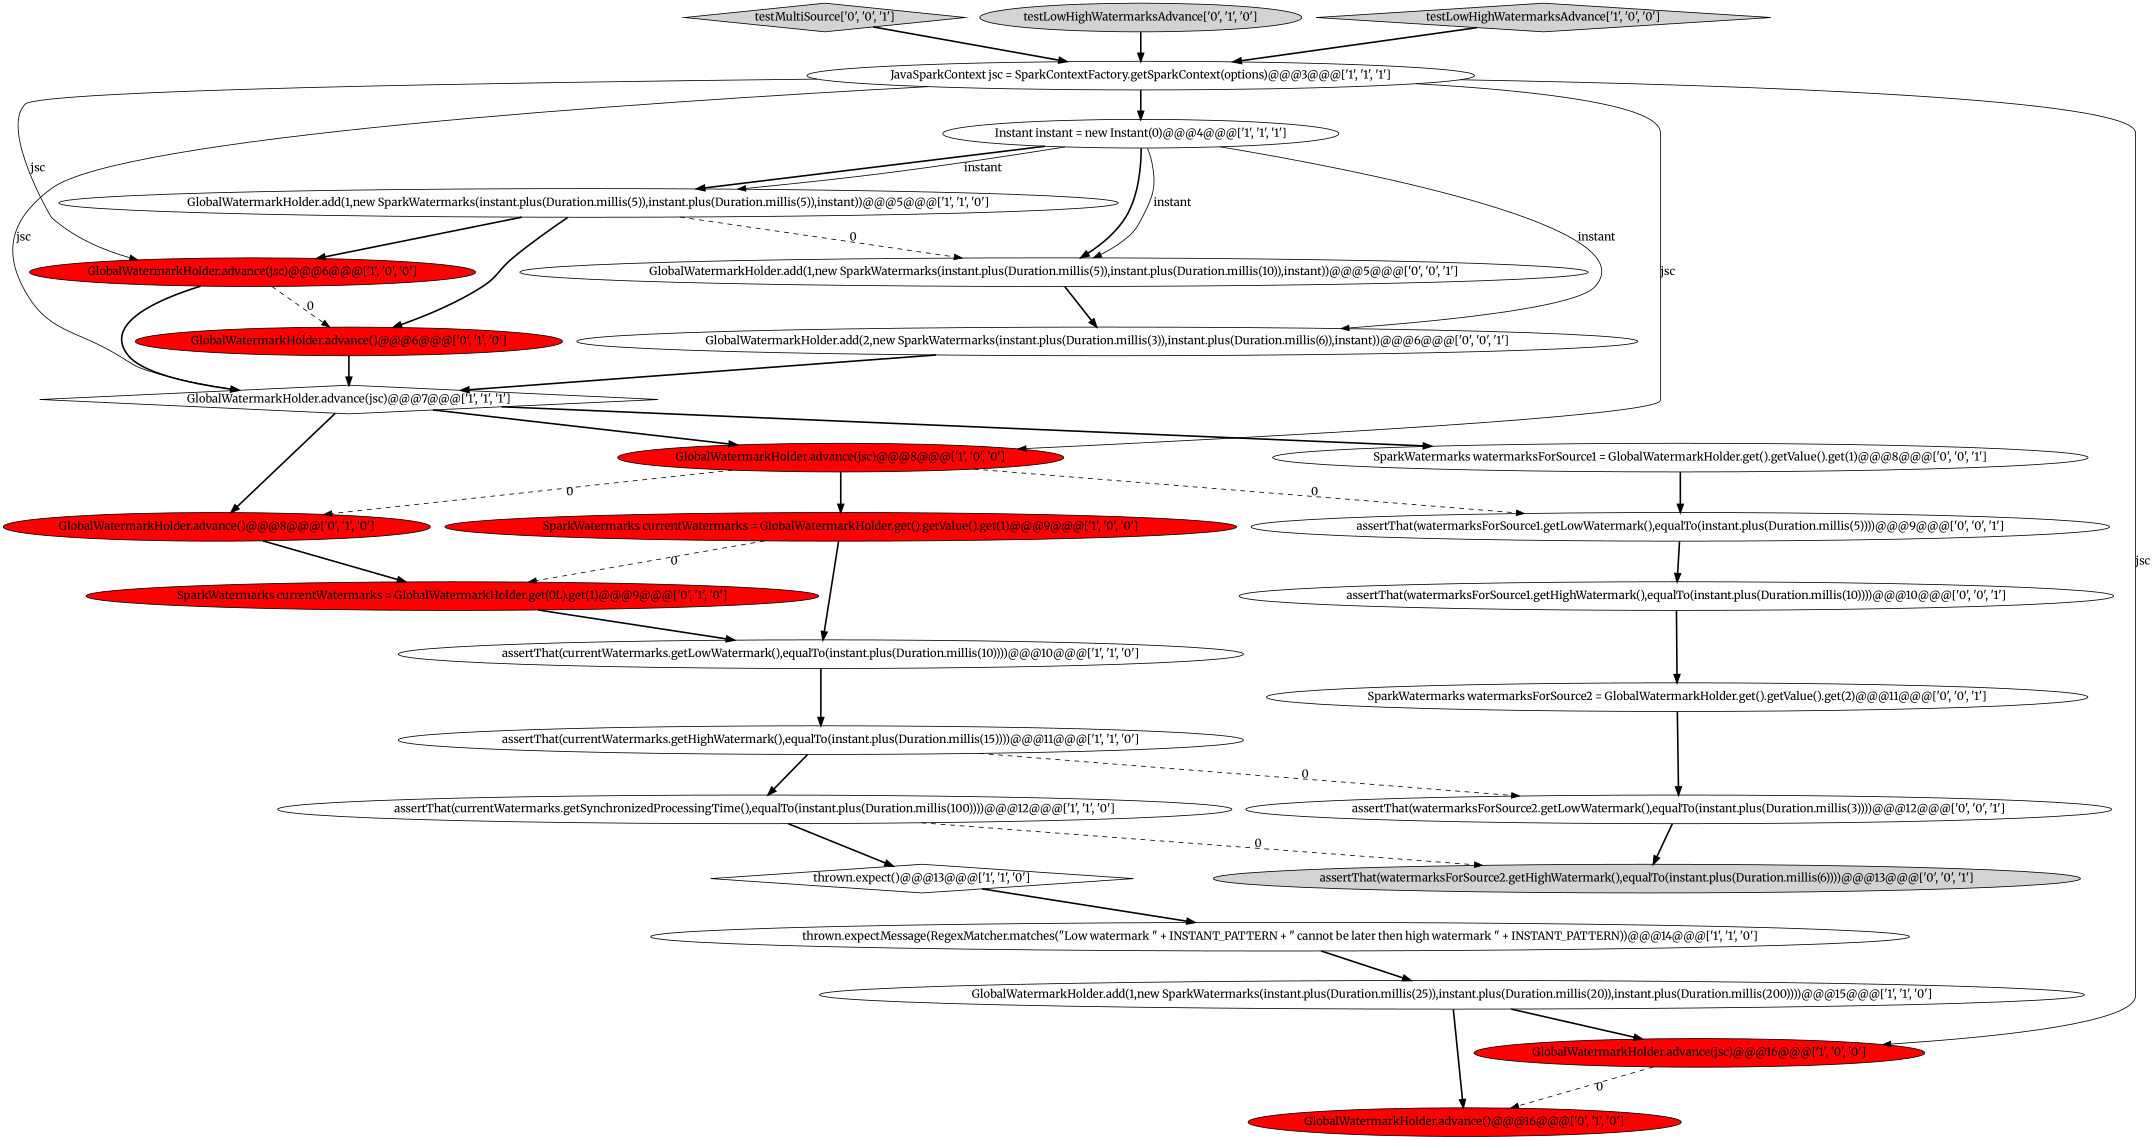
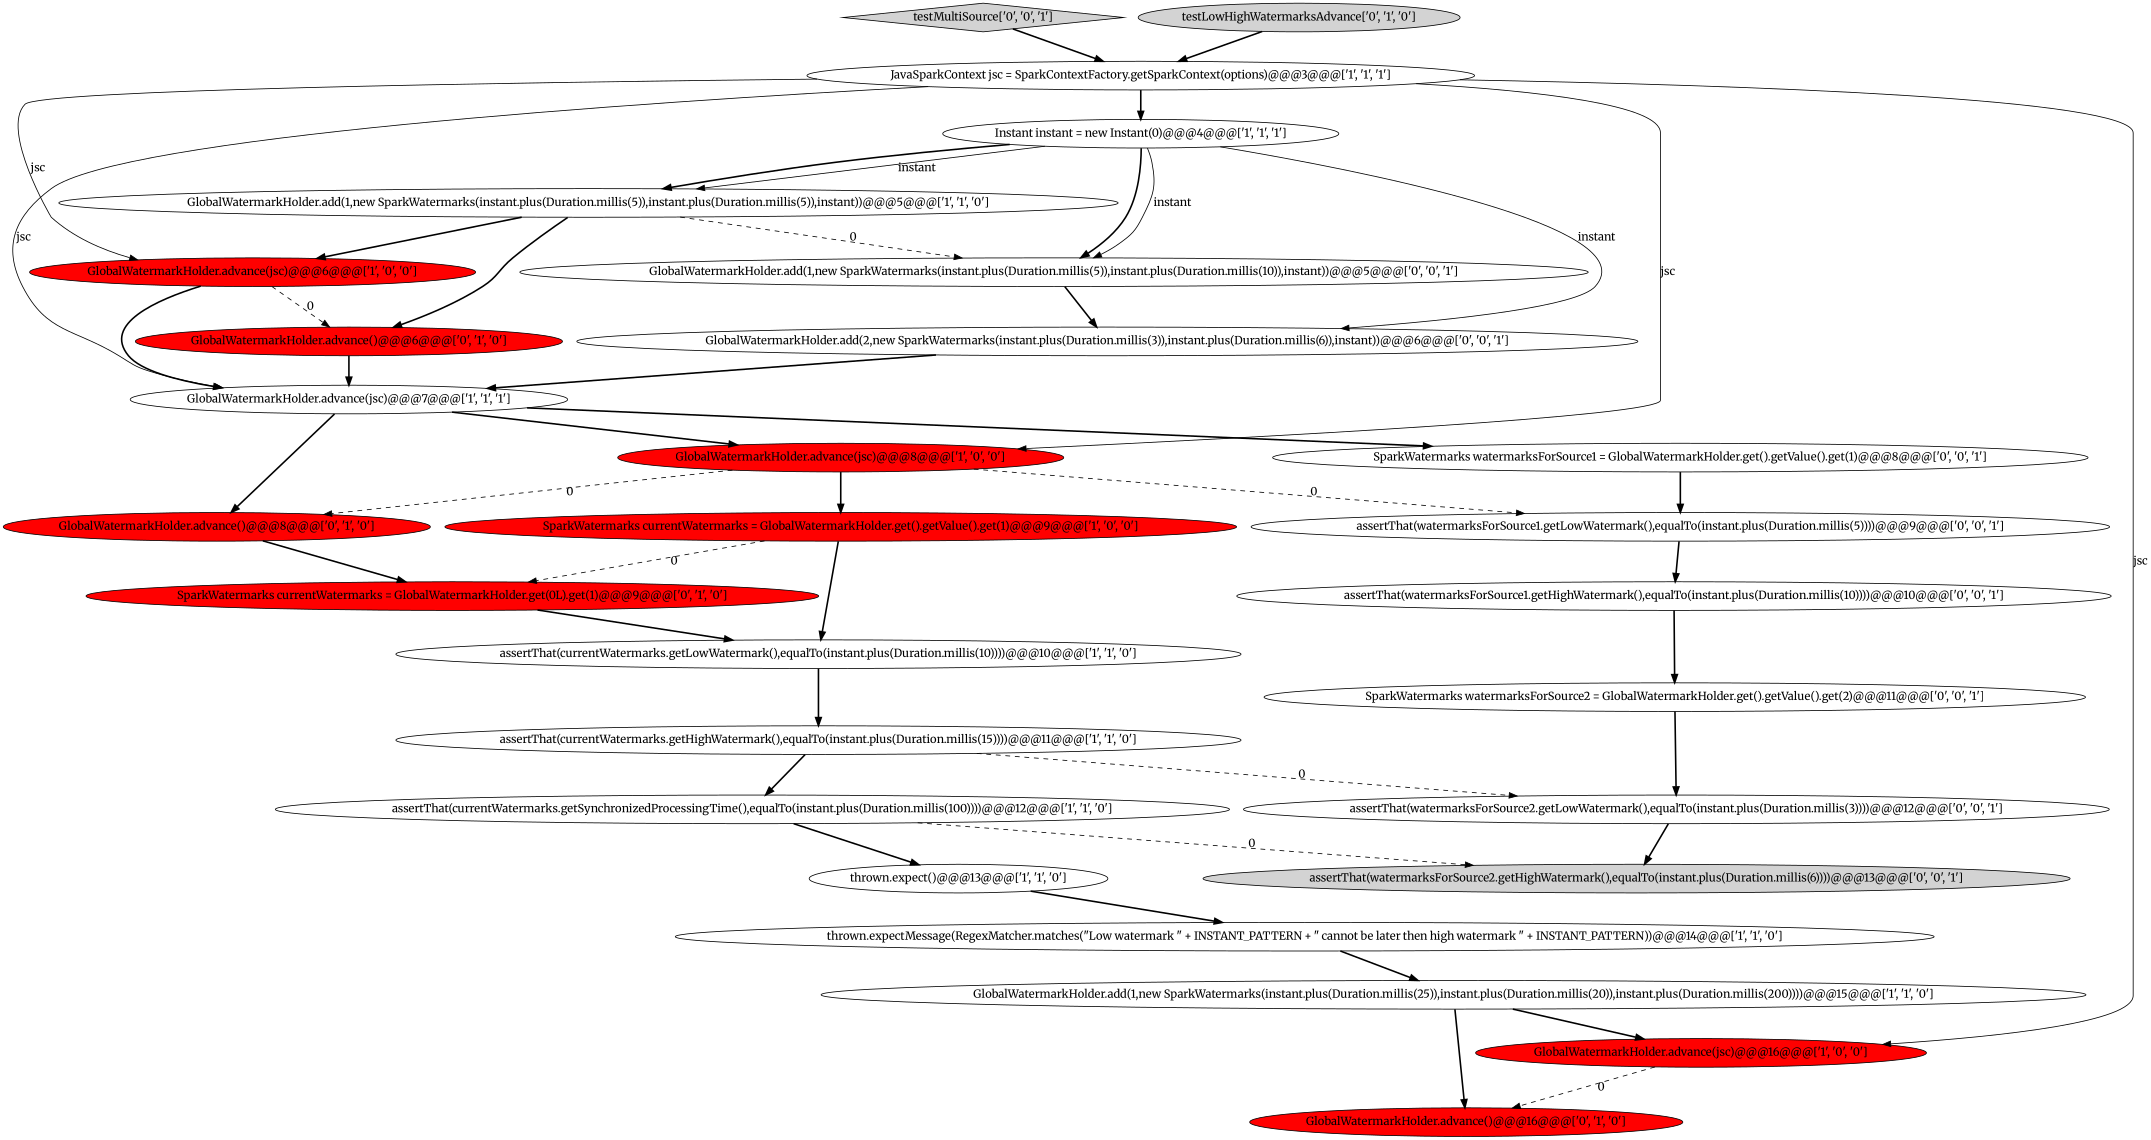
  digraph {
    fontname=Merriweather
    node [fillcolor=white fontname=Merriweather shape=ellipse style=filled]
    edge [fontname=Merriweather style=bold]
    n1 [label="assertThat(watermarksForSource2.getLowWatermark(),equalTo(instant.plus(Duration.millis(3))))@@@12@@@['0', '0', '1']"]
    n2 [fillcolor=lightgray label="assertThat(watermarksForSource2.getHighWatermark(),equalTo(instant.plus(Duration.millis(6))))@@@13@@@['0', '0', '1']"]
    n3 [label="GlobalWatermarkHolder.add(1,new SparkWatermarks(instant.plus(Duration.millis(5)),instant.plus(Duration.millis(10)),instant))@@@5@@@['0', '0', '1']"]
    n4 [label="GlobalWatermarkHolder.add(2,new SparkWatermarks(instant.plus(Duration.millis(3)),instant.plus(Duration.millis(6)),instant))@@@6@@@['0', '0', '1']"]
-   n5 [label="GlobalWatermarkHolder.advance(jsc)@@@7@@@['1', '1', '1']" shape=diamond]
+   n5 [label="GlobalWatermarkHolder.advance(jsc)@@@7@@@['1', '1', '1']"]
    n6 [fillcolor=red label="GlobalWatermarkHolder.advance()@@@6@@@['0', '1', '0']"]
    n7 [fillcolor=red label="GlobalWatermarkHolder.advance(jsc)@@@8@@@['1', '0', '0']"]
    n8 [fillcolor=red label="GlobalWatermarkHolder.advance()@@@8@@@['0', '1', '0']"]
    n9 [label="SparkWatermarks watermarksForSource1 = GlobalWatermarkHolder.get().getValue().get(1)@@@8@@@['0', '0', '1']"]
    n10 [label="GlobalWatermarkHolder.add(1,new SparkWatermarks(instant.plus(Duration.millis(5)),instant.plus(Duration.millis(5)),instant))@@@5@@@['1', '1', '0']"]
    n11 [fillcolor=red label="GlobalWatermarkHolder.advance(jsc)@@@6@@@['1', '0', '0']"]
    n12 [fillcolor=red label="SparkWatermarks currentWatermarks = GlobalWatermarkHolder.get().getValue().get(1)@@@9@@@['1', '0', '0']"]
    n13 [label="assertThat(watermarksForSource1.getLowWatermark(),equalTo(instant.plus(Duration.millis(5))))@@@9@@@['0', '0', '1']"]
    n14 [fillcolor=red label="SparkWatermarks currentWatermarks = GlobalWatermarkHolder.get(0L).get(1)@@@9@@@['0', '1', '0']"]
    n15 [label="assertThat(currentWatermarks.getLowWatermark(),equalTo(instant.plus(Duration.millis(10))))@@@10@@@['1', '1', '0']"]
    n16 [label="assertThat(watermarksForSource1.getHighWatermark(),equalTo(instant.plus(Duration.millis(10))))@@@10@@@['0', '0', '1']"]
    n17 [label="assertThat(currentWatermarks.getHighWatermark(),equalTo(instant.plus(Duration.millis(15))))@@@11@@@['1', '1', '0']"]
    n18 [label="Instant instant = new Instant(0)@@@4@@@['1', '1', '1']"]
-   n19 [label="thrown.expect()@@@13@@@['1', '1', '0']" shape=diamond]
+   n19 [label="thrown.expect()@@@13@@@['1', '1', '0']"]
    n20 [label="thrown.expectMessage(RegexMatcher.matches(\"Low watermark \" + INSTANT_PATTERN + \" cannot be later then high watermark \" + INSTANT_PATTERN))@@@14@@@['1', '1', '0']"]
    n21 [label="GlobalWatermarkHolder.add(1,new SparkWatermarks(instant.plus(Duration.millis(25)),instant.plus(Duration.millis(20)),instant.plus(Duration.millis(200))))@@@15@@@['1', '1', '0']"]
    n22 [label="SparkWatermarks watermarksForSource2 = GlobalWatermarkHolder.get().getValue().get(2)@@@11@@@['0', '0', '1']"]
    n23 [label="assertThat(currentWatermarks.getSynchronizedProcessingTime(),equalTo(instant.plus(Duration.millis(100))))@@@12@@@['1', '1', '0']"]
    n24 [fillcolor=red label="GlobalWatermarkHolder.advance(jsc)@@@16@@@['1', '0', '0']"]
    n25 [fillcolor=red label="GlobalWatermarkHolder.advance()@@@16@@@['0', '1', '0']"]
    n26 [fillcolor=lightgray label="testMultiSource['0', '0', '1']" shape=diamond]
    n27 [label="JavaSparkContext jsc = SparkContextFactory.getSparkContext(options)@@@3@@@['1', '1', '1']"]
    n28 [fillcolor=lightgray label="testLowHighWatermarksAdvance['0', '1', '0']"]
-   n29 [fillcolor=lightgray label="testLowHighWatermarksAdvance['1', '0', '0']" shape=diamond]
    n1 -> n2
    n3 -> n4
    n4 -> n5
    n5 -> n7
    n5 -> n8
    n5 -> n9
    n6 -> n5
    n7 -> n8 [label=0 style=dashed]
    n7 -> n12
    n7 -> n13 [label=0 style=dashed]
    n8 -> n14
    n9 -> n13
    n10 -> n3 [label=0 style=dashed]
    n10 -> n6
    n10 -> n11
    n11 -> n5
    n11 -> n6 [label=0 style=dashed]
    n12 -> n14 [label=0 style=dashed]
    n12 -> n15
    n13 -> n16
    n14 -> n15
    n15 -> n17
    n16 -> n22
    n17 -> n1 [label=0 style=dashed]
    n17 -> n23
    n18 -> n3
    n18 -> n3 [label=instant style=solid]
    n18 -> n4 [label=instant style=solid]
    n18 -> n10
    n18 -> n10 [label=instant style=solid]
    n19 -> n20
    n20 -> n21
    n21 -> n24
    n21 -> n25
    n22 -> n1
    n23 -> n2 [label=0 style=dashed]
    n23 -> n19
    n24 -> n25 [label=0 style=dashed]
    n26 -> n27
    n27 -> n5 [label=jsc style=solid]
    n27 -> n7 [label=jsc style=solid]
    n27 -> n11 [label=jsc style=solid]
    n27 -> n18
    n27 -> n24 [label=jsc style=solid]
    n28 -> n27
-   n29 -> n27
  }
